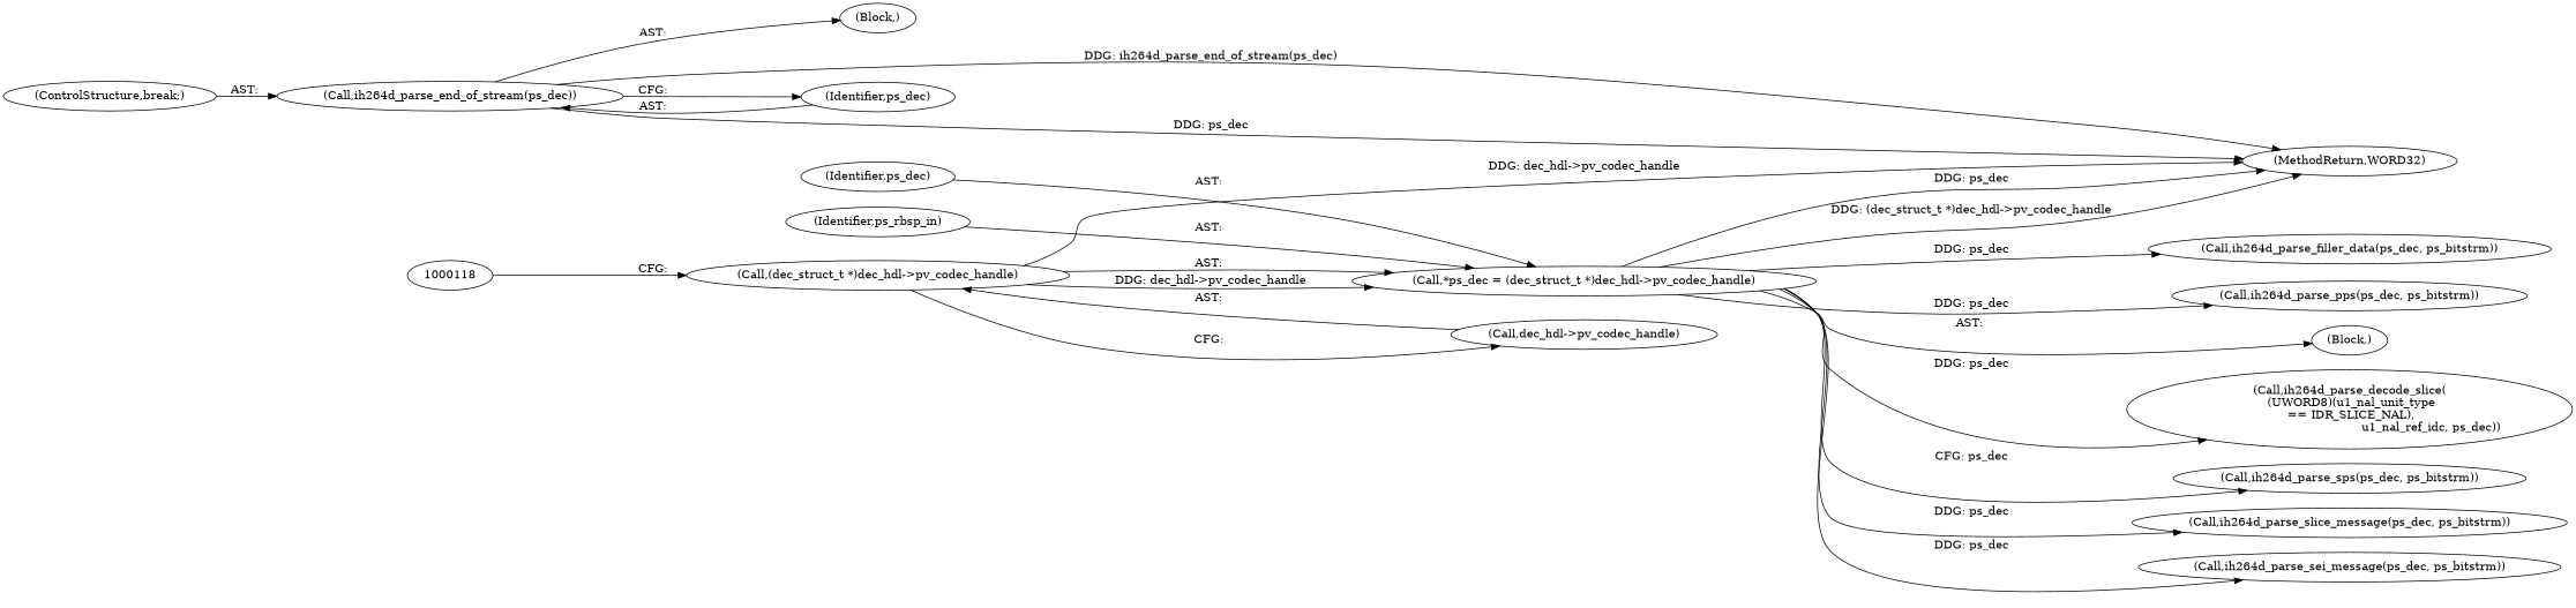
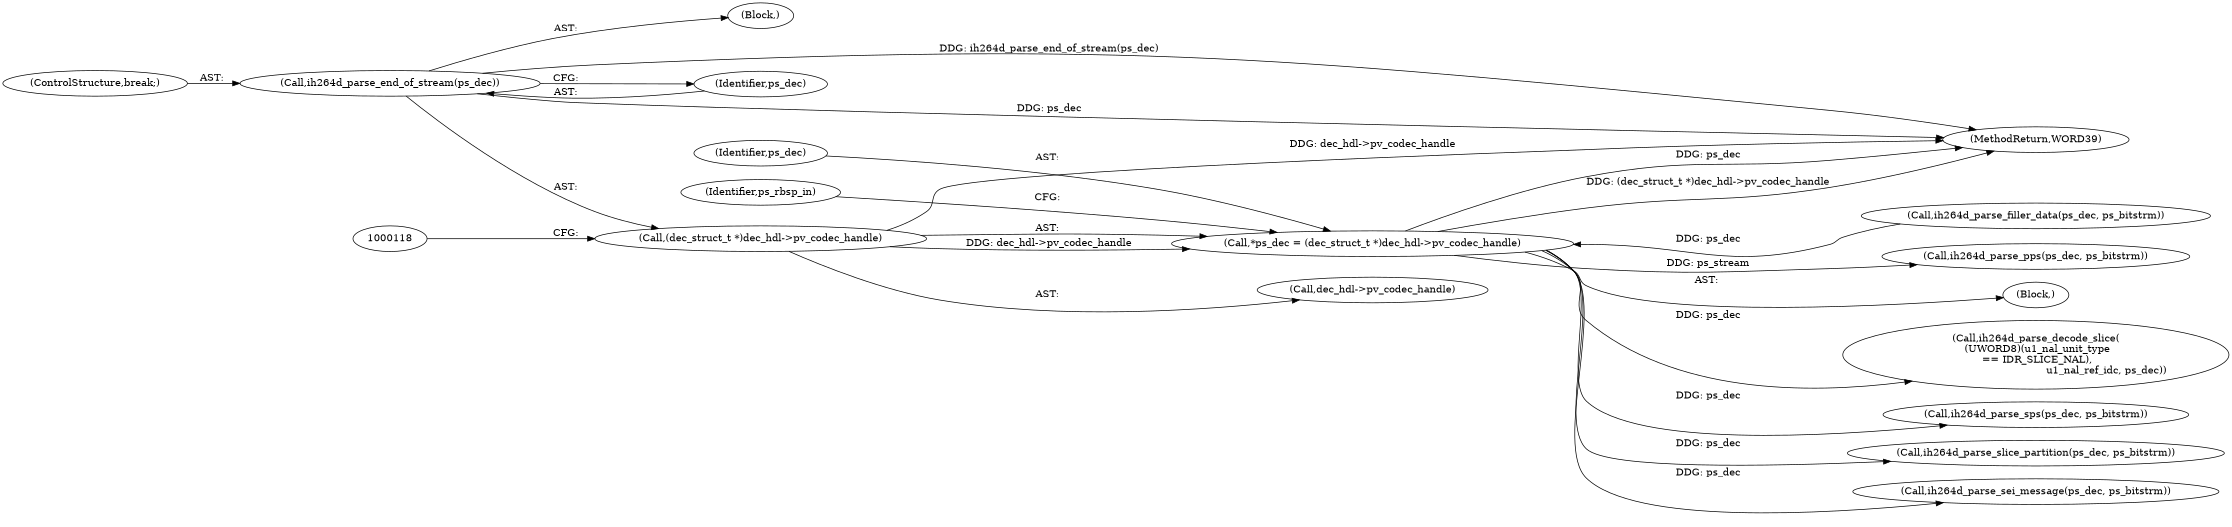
  digraph {
    rankdir=LR
    n1 [label="(Call,ih264d_parse_end_of_stream(ps_dec))"]
-   n2 [label="(MethodReturn,WORD32)"]
+   n2 [label="(MethodReturn,WORD39)"]
    n3 [label="(Identifier,ps_dec)"]
    n4 [label="(Block,)"]
    n5 [label="(Call,*ps_dec = (dec_struct_t *)dec_hdl->pv_codec_handle)"]
-   n6 [label="(Call,ih264d_parse_slice_message(ps_dec, ps_bitstrm))"]
+   n6 [label="(Call,ih264d_parse_slice_partition(ps_dec, ps_bitstrm))"]
    n7 [label="(Call,ih264d_parse_sei_message(ps_dec, ps_bitstrm))"]
    n8 [label="(Call,ih264d_parse_filler_data(ps_dec, ps_bitstrm))"]
    n9 [label="(Call,ih264d_parse_pps(ps_dec, ps_bitstrm))"]
    n10 [label="(Block,)"]
    n11 [label="(Call,ih264d_parse_decode_slice(\n (UWORD8)(u1_nal_unit_type\n == IDR_SLICE_NAL),\n                                            u1_nal_ref_idc, ps_dec))"]
    n12 [label="(Call,ih264d_parse_sps(ps_dec, ps_bitstrm))"]
    n13 [label="(Call,(dec_struct_t *)dec_hdl->pv_codec_handle)"]
    n14 [label="(Call,dec_hdl->pv_codec_handle)"]
    n15 [label="(ControlStructure,break;)"]
    n16 [label="(Identifier,ps_dec)"]
    n17 [label="(Identifier,ps_rbsp_in)"]
    1000118
    n1 -> n2 [label="DDG: ih264d_parse_end_of_stream(ps_dec)"]
    n1 -> n2 [label="DDG: ps_dec"]
    n1 -> n3 [label="CFG: "]
    n1 -> n4 [label="AST: "]
    n3 -> n1 [label="AST: "]
    n5 -> n2 [label="DDG: (dec_struct_t *)dec_hdl->pv_codec_handle"]
    n5 -> n2 [label="DDG: ps_dec"]
    n5 -> n6 [label="DDG: ps_dec"]
    n5 -> n7 [label="DDG: ps_dec"]
-   n5 -> n8 [label="DDG: ps_dec"]
-   n5 -> n9 [label="DDG: ps_dec"]
+   n8 -> n5 [label="DDG: ps_dec"]
+   n5 -> n9 [label="DDG: ps_stream"]
    n5 -> n10 [label="AST: "]
    n5 -> n11 [label="DDG: ps_dec"]
-   n5 -> n12 [label="CFG: ps_dec"]
+   n5 -> n12 [label="DDG: ps_dec"]
    n13 -> n2 [label="DDG: dec_hdl->pv_codec_handle"]
    n13 -> n5 [label="AST: "]
    n13 -> n5 [label="DDG: dec_hdl->pv_codec_handle"]
-   n13 -> n14 [label="CFG: "]
-   n14 -> n13 [label="AST: "]
+   n13 -> n14 [label="AST: "]
+   n1 -> n13 [label="AST: "]
    n15 -> n1 [label="AST: "]
    n16 -> n5 [label="AST: "]
-   n17 -> n5 [label="AST: "]
+   n17 -> n5 [label="CFG: "]
    1000118 -> n13 [label="CFG: "]
  }
